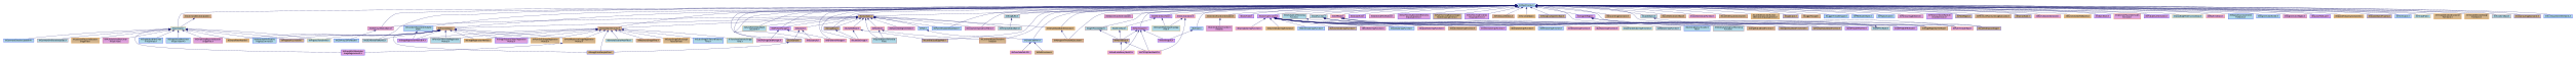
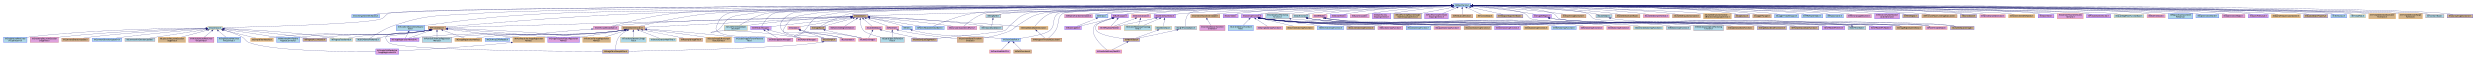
  digraph {
    fontname="IBM Plex Sans"
    node [color=blue fillcolor=plum fontname="IBM Plex Sans" fontsize=10 shape=record style=filled]
    edge [color=midnightblue dir=back fontname="IBM Plex Sans" fontsize=10 labelfontname=Helvetica labelfontsize=10 style=solid]
    n1 [fillcolor=lightblue fontcolor=black height=0.2 label="itkObjectFactory.h" width=0.4]
    n2 [fillcolor=lightblue height=0.2 label="itkArchetypeSeriesFileNames.h" width=0.4]
    n3 [color=darkorange fillcolor=lightblue height=0.2 label="itkAutoPointerDataObject\lDecorator.h" width=0.4]
    n4 [color=brown height=0.2 label="itkBSplineTransformInitializer.h" width=0.4]
    n5 [height=0.2 label="itkByteSwapper.h" width=0.4]
    n6 [color=brown height=0.2 label="itkCSVArray2DDataObject.h" width=0.4]
    n7 [height=0.2 label="itkCellInterfaceVisitor.h" width=0.4]
    n8 [color=brown fillcolor=tan height=0.2 label="itkCenteredTransformInitializer.h" width=0.4]
    n9 [fillcolor=lightblue height=0.2 label="itkChainCodePath.h" width=0.4]
    n10 [height=0.2 label="itkColorTable.h" width=0.4]
    n11 [height=0.2 label="itkColormapFunction.h" width=0.4]
    n12 [color=darkorange fillcolor=lightblue height=0.2 label="itkCommand.h" width=0.4]
    n13 [color=brown fillcolor=lightblue height=0.2 label="itkConvergenceMonitoring\lFunction.h" width=0.4]
    n14 [color=brown fillcolor=lightblue height=0.2 label="itkCostFunction.h" width=0.4]
    n15 [color=darkorange height=0.2 label="itkDOMNode.h" width=0.4]
    n16 [fillcolor=tan height=0.2 label="itkDataObject.h" width=0.4]
    n17 [color=brown fillcolor=tan height=0.2 label="itkDataObjectDecorator.h" width=0.4]
    n18 [height=0.2 label="itkGPUDataManager.h" width=0.4]
    n19 [color=brown height=0.2 label="itkGPUImageDataManager.h" width=0.4]
    n20 [color=darkorange height=0.2 label="itkGPUKernelManager.h" width=0.4]
    n21 [fillcolor=tan height=0.2 label="itkImageBase.h" width=0.4]
    n22 [color=darkorange height=0.2 label="itkLevelSetImage.h" width=0.4]
    n23 [fillcolor=tan height=0.2 label="itkLevelSetQuadEdgeMesh.h" width=0.4]
    n24 [fillcolor=lightblue height=0.2 label="itkMatrixResizeableDataObject.h" width=0.4]
    n25 [color=brown fillcolor=tan height=0.2 label="itkLandmarkBasedTransform\lInitializer.h" width=0.4]
    n26 [color=brown fillcolor=tan height=0.2 label="itkProcessObject.h" width=0.4]
    n27 [color=brown fillcolor=lightblue height=0.2 label="itkGDCMSeriesFileNames.h" width=0.4]
    n28 [fillcolor=tan height=0.2 label="itkListSample.h" width=0.4]
    n29 [color=darkorange height=0.2 label="itkSubsample.h" width=0.4]
    n30 [color=darkorange fillcolor=tan height=0.2 label="itkSimpleDataObjectDecorator.h" width=0.4]
    n31 [color=brown fillcolor=tan height=0.2 label="itkHistogramThresholdCalculator.h" width=0.4]
    n32 [color=brown height=0.2 label="itkUnaryCorrespondenceMatrix.h" width=0.4]
    n33 [height=0.2 label="itkDecisionRule.h" width=0.4]
-   n34 [color=brown height=0.2 label="itkWatershedMiniPipeline.h" width=0.4]
-   n35 [height=0.2 label="itkFastMarchingNumberOfElements\lStoppingCriterion.h" width=0.4]
+   n34 [color=brown height=0.2 label="itkDynamicLoader.h" width=0.4]
+   n35 [height=0.2 label="itkObjectFactory\lStoppingCriterion.h" width=0.4]
    n36 [fillcolor=tan height=0.2 label="itkFastMarchingReachedTarget\lNodesStoppingCriterion.h" width=0.4]
    n37 [height=0.2 label="itkFastMarchingThreshold\lStoppingCriterion.h" width=0.4]
    n38 [color=brown fillcolor=tan height=0.2 label="itkFileOutputWindow.h" width=0.4]
    n39 [color=darkorange fillcolor=tan height=0.2 label="itkFunctionBase.h" width=0.4]
    n40 [fillcolor=tan height=0.2 label="itkHistogramAlgorithmBase.h" width=0.4]
    n41 [height=0.2 label="itkImageIORegion.h" width=0.4]
    n42 [color=brown fillcolor=tan height=0.2 label="itkImageRegionSplitterBase.h" width=0.4]
    n43 [color=darkorange height=0.2 label="itkMultiThreaderBase.h" width=0.4]
    n44 [color=brown fillcolor=tan height=0.2 label="itkImportImageContainer.h" width=0.4]
    n45 [color=brown fillcolor=lightblue height=0.2 label="itkLabelObject.h" width=0.4]
    n46 [fillcolor=tan height=0.2 label="itkLevelSetSparseImage.h" width=0.4]
    n47 [color=brown fillcolor=tan height=0.2 label="itkLevelSetContainerBase.h" width=0.4]
    n48 [color=darkorange height=0.2 label="itkLevelSetDomainPartition.h" width=0.4]
    n49 [color=brown fillcolor=tan height=0.2 label="itkLevelSetEquationContainer.h" width=0.4]
    n50 [color=darkorange fillcolor=tan height=0.2 label="itkLevelSetEvolutionNumber\lOfIterationsStoppingCriterion.h" width=0.4]
    n51 [color=brown fillcolor=lightblue height=0.2 label="itkLightProcessObject.h" width=0.4]
    n52 [fillcolor=tan height=0.2 label="itkLogOutput.h" width=0.4]
    n53 [color=brown fillcolor=tan height=0.2 label="itkLoggerManager.h" width=0.4]
    n54 [fillcolor=lightblue height=0.2 label="itkLoggerThreadWrapper.h" width=0.4]
    n55 [fillcolor=lightblue height=0.2 label="itkMRCHeaderObject.h" width=0.4]
    n56 [fillcolor=lightblue height=0.2 label="itkMapContainer.h" width=0.4]
    n57 [color=brown height=0.2 label="itkMemoryUsageObserver.h" width=0.4]
    n58 [height=0.2 label="itkMersenneTwisterRandom\lVariateGenerator.h" width=0.4]
    n59 [fillcolor=tan height=0.2 label="itkMeshRegion.h" width=0.4]
    n60 [color=brown fillcolor=tan height=0.2 label="itkMinimumMaximumImageCalculator.h" width=0.4]
    n61 [fillcolor=tan height=0.2 label="itkNarrowBand.h" width=0.4]
    n62 [color=darkorange height=0.2 label="itkNormalVariateGenerator.h" width=0.4]
    n63 [color=darkorange fillcolor=tan height=0.2 label="itkNumericSeriesFileNames.h" width=0.4]
    n64 [height=0.2 label="itkObjectStore.h" width=0.4]
    n65 [color=darkorange height=0.2 label="itkOptimizerParameterScales\lEstimator.h" width=0.4]
    n66 [height=0.2 label="itkProbabilityDistribution.h" width=0.4]
    n67 [color=darkorange fillcolor=lightblue height=0.2 label="itkQuadEdgeMeshFunctionBase.h" width=0.4]
    n68 [color=darkorange height=0.2 label="itkRealTimeClock.h" width=0.4]
    n69 [fillcolor=lightblue height=0.2 label="itkRegularExpressionSeries\lFileNames.h" width=0.4]
    n70 [color=brown fillcolor=lightblue height=0.2 label="itkRingBuffer.h" width=0.4]
    n71 [fillcolor=lightblue height=0.2 label="itkSegmentationBorder.h" width=0.4]
    n72 [color=brown height=0.2 label="itkSegmentationRegion.h" width=0.4]
    n73 [height=0.2 label="itkSparseFieldLayer.h" width=0.4]
    n74 [color=darkorange fillcolor=tan height=0.2 label="itkSparseFrequencyContainer2.h" width=0.4]
    n75 [fillcolor=tan height=0.2 label="itkSpatialObjectProperty.h" width=0.4]
    n76 [fillcolor=lightblue height=0.2 label="itkTextOutput.h" width=0.4]
    n77 [color=darkorange fillcolor=lightblue height=0.2 label="itkThreadPool.h" width=0.4]
    n78 [color=darkorange fillcolor=tan height=0.2 label="itkThreadedIndexedContainer\lPartitioner.h" width=0.4]
    n79 [color=darkorange fillcolor=tan height=0.2 label="itkThreadedIteratorRange\lPartitioner.h" width=0.4]
    n80 [color=brown fillcolor=lightblue height=0.2 label="itkTransformBase.h" width=0.4]
    n81 [fillcolor=lightblue height=0.2 label="itkTransformParametersAdaptor\lBase.h" width=0.4]
    n82 [fillcolor=tan height=0.2 label="itkValarrayImageContainer.h" width=0.4]
    n83 [color=darkorange height=0.2 label="itkVectorContainer.h" width=0.4]
    n84 [fillcolor=lightblue height=0.2 label="itkVersion.h" width=0.4]
    n85 [color=darkorange height=0.2 label="itkFreeSurferBinaryMeshIO.h" width=0.4]
    n86 [fillcolor=tan height=0.2 label="itkMeshIOBase.h" width=0.4]
    n87 [color=darkorange height=0.2 label="itkVTKPolyDataMeshIO.h" width=0.4]
    n88 [height=0.2 label="itkRawImageIO.h" width=0.4]
    n89 [fillcolor=lightblue height=0.2 label="itkCSVArray2DFileReader.h" width=0.4]
    n90 [color=darkorange fillcolor=lightblue height=0.2 label="itkCellInterface.h" width=0.4]
    n91 [color=darkorange fillcolor=lightblue height=0.2 label="itkSimplexMeshAdaptTopology\lFilter.h" width=0.4]
    n92 [color=brown height=0.2 label="itkCenteredVersorTransform\lInitializer.h" width=0.4]
    n93 [color=darkorange height=0.2 label="itkChainCodePath2D.h" width=0.4]
    n94 [color=brown fillcolor=tan height=0.2 label="itkPathFunctions.h" width=0.4]
    n95 [fillcolor=tan height=0.2 label="itkAutumnColormapFunction.h" width=0.4]
    n96 [color=brown height=0.2 label="itkBlueColormapFunction.h" width=0.4]
    n97 [fillcolor=lightblue height=0.2 label="itkCoolColormapFunction.h" width=0.4]
    n98 [color=darkorange height=0.2 label="itkCopperColormapFunction.h" width=0.4]
    n99 [color=brown fillcolor=tan height=0.2 label="itkCustomColormapFunction.h" width=0.4]
    n100 [height=0.2 label="itkGreenColormapFunction.h" width=0.4]
    n101 [color=darkorange fillcolor=tan height=0.2 label="itkGreyColormapFunction.h" width=0.4]
    n102 [fillcolor=lightblue height=0.2 label="itkHSVColormapFunction.h" width=0.4]
    n103 [color=darkorange height=0.2 label="itkHotColormapFunction.h" width=0.4]
    n104 [color=darkorange height=0.2 label="itkJetColormapFunction.h" width=0.4]
    n105 [color=darkorange fillcolor=lightblue height=0.2 label="itkOverUnderColormapFunction.h" width=0.4]
    n106 [color=brown fillcolor=lightblue height=0.2 label="itkRedColormapFunction.h" width=0.4]
    n107 [fillcolor=lightblue height=0.2 label="itkCenteredVersorTransform\lFilter.h" width=0.4]
    n108 [color=darkorange height=0.2 label="itkSpringColormapFunction.h" width=0.4]
    n109 [color=darkorange fillcolor=tan height=0.2 label="itkSummerColormapFunction.h" width=0.4]
    n110 [fillcolor=lightblue height=0.2 label="itkWinterColormapFunction.h" width=0.4]
    n111 [color=brown fillcolor=tan height=0.2 label="itkCommandIterationUpdate.h" width=0.4]
    n112 [fillcolor=lightblue height=0.2 label="itkCommandIterationUpdatev4.h" width=0.4]
    n113 [color=brown fillcolor=lightblue height=0.2 label="itkCommandVnlIterationUpdate.h" width=0.4]
    n114 [color=darkorange fillcolor=tan height=0.2 label="itkLaplacianRecursiveGaussian\lImageFilter.h" width=0.4]
    n115 [color=brown height=0.2 label="itkMultipleValuedNonLinear\lVnlOptimizer.h" width=0.4]
    n116 [fillcolor=tan height=0.2 label="itkProgressAccumulator.h" width=0.4]
    n117 [color=darkorange fillcolor=lightblue height=0.2 label="itkProgressTransformer.h" width=0.4]
    n118 [color=darkorange fillcolor=tan height=0.2 label="itkSimpleFilterWatcher.h" width=0.4]
    n119 [height=0.2 label="itkSimpleMultiResolution\lImageRegistrationUI.h" width=0.4]
    n120 [fillcolor=lightblue height=0.2 label="itkSingleValuedNonLinear\lVnlOptimizer.h" width=0.4]
    n121 [fillcolor=lightblue height=0.2 label="itkSingleValuedNonLinear\lVnlOptimizerv4.h" width=0.4]
    n122 [color=brown height=0.2 label="itkSmoothingRecursiveGaussian\lImageFilter.h" width=0.4]
    n123 [fillcolor=lightblue height=0.2 label="itkWatershedMiniPipeline\lProgressCommand.h" width=0.4]
    n124 [color=brown fillcolor=lightblue height=0.2 label="itkWindowConvergenceMonitoring\lFunction.h" width=0.4]
    n125 [fillcolor=tan height=0.2 label="itkMultipleValuedCostFunction.h" width=0.4]
    n126 [color=brown fillcolor=tan height=0.2 label="itkSingleValuedCostFunction.h" width=0.4]
    n127 [fillcolor=tan height=0.2 label="itkSingleValuedCostFunctionv4.h" width=0.4]
    n128 [height=0.2 label="itkDOMNodeXMLReader.h" width=0.4]
    n129 [height=0.2 label="itkDOMNodeXMLWriter.h" width=0.4]
    n130 [color=brown fillcolor=lightblue height=0.2 label="itkDOMTextNode.h" width=0.4]
    n131 [color=darkorange height=0.2 label="itkLevelSetBase.h" width=0.4]
    n132 [fillcolor=lightblue height=0.2 label="itkPath.h" width=0.4]
    n133 [color=darkorange height=0.2 label="itkPointSet.h" width=0.4]
    n134 [color=brown fillcolor=lightblue height=0.2 label="itkSpatialObjectToPointSet\lFilter.h" width=0.4]
    n135 [color=darkorange height=0.2 label="itkSample.h" width=0.4]
    n136 [color=brown fillcolor=lightblue height=0.2 label="itkTemporalDataObject.h" width=0.4]
    n137 [color=brown height=0.2 label="itkWatershedSegmentTable.h" width=0.4]
    n138 [color=darkorange fillcolor=tan height=0.2 label="itkImageRegistrationMethod.h" width=0.4]
    n139 [height=0.2 label="itkImageRegistrationMethodv4.h" width=0.4]
    n140 [fillcolor=tan height=0.2 label="itkImageToListSampleFilter.h" width=0.4]
    n141 [height=0.2 label="itkImageToSpatialObjectRegistration\lMethod.h" width=0.4]
    n142 [color=darkorange fillcolor=lightblue height=0.2 label="itkInteriorExteriorMeshFilter.h" width=0.4]
    n143 [color=darkorange fillcolor=tan height=0.2 label="itkMultiResolutionImageRegistration\lMethod.h" width=0.4]
    n144 [color=darkorange fillcolor=tan height=0.2 label="itkPointSetToImageRegistration\lMethod.h" width=0.4]
    n145 [color=brown fillcolor=lightblue height=0.2 label="itkPointSetToPointSetRegistration\lMethod.h" width=0.4]
    n146 [color=brown fillcolor=tan height=0.2 label="itkResampleImageFilter.h" width=0.4]
    n147 [color=darkorange fillcolor=tan height=0.2 label="itkScalarImageToRunLength\lFeaturesFilter.h" width=0.4]
    n148 [fillcolor=lightblue height=0.2 label="itkScalarImageToTextureFeatures\lFilter.h" width=0.4]
    n149 [color=darkorange fillcolor=lightblue height=0.2 label="itkTransformGeometryImage\lFilter.h" width=0.4]
    n1 -> n2
    n1 -> n3
    n1 -> n4
    n1 -> n5
    n1 -> n6
    n1 -> n7
    n1 -> n8
    n1 -> n9
    n1 -> n10
    n1 -> n11
    n1 -> n12
    n1 -> n13
    n1 -> n14
    n1 -> n15
    n1 -> n16
    n1 -> n17
    n1 -> n18
    n1 -> n19
    n1 -> n20
    n1 -> n21
    n1 -> n22
    n1 -> n23
    n1 -> n24
    n1 -> n25
    n1 -> n26
    n1 -> n27
    n1 -> n28
    n1 -> n29
    n1 -> n30
    n1 -> n31
    n1 -> n32
    n1 -> n33
    n1 -> n34
    n1 -> n35
    n1 -> n36
    n1 -> n37
    n1 -> n38
    n1 -> n39
    n1 -> n40
    n1 -> n41
    n1 -> n42
    n1 -> n43
    n1 -> n44
    n1 -> n45
    n1 -> n46
    n1 -> n47
    n1 -> n48
    n1 -> n49
    n1 -> n50
    n1 -> n51
    n1 -> n52
    n1 -> n53
    n1 -> n54
    n1 -> n55
    n1 -> n56
    n1 -> n57
    n1 -> n58
    n1 -> n59
    n1 -> n60
    n1 -> n61
    n1 -> n62
    n1 -> n63
    n1 -> n64
    n1 -> n65
    n1 -> n66
    n1 -> n67
    n1 -> n68
    n1 -> n69
    n1 -> n70
    n1 -> n71
    n1 -> n72
    n1 -> n73
    n1 -> n74
    n1 -> n75
    n1 -> n76
    n1 -> n77
    n1 -> n78
    n1 -> n79
    n1 -> n80
    n1 -> n81
    n1 -> n82
    n1 -> n83
    n1 -> n84
    n5 -> n85
    n5 -> n86
    n5 -> n87
    n5 -> n88
    n6 -> n89
    n7 -> n90
    n7 -> n91
    n8 -> n92
    n9 -> n93
    n9 -> n94
    n11 -> n95
    n11 -> n96
    n11 -> n97
    n11 -> n98
    n11 -> n99
    n11 -> n100
    n11 -> n101
    n11 -> n102
    n11 -> n103
    n11 -> n104
    n11 -> n105
    n11 -> n106
    n11 -> n107
    n11 -> n108
    n11 -> n109
    n11 -> n110
-   n111 -> n12
+   n12 -> n111
    n12 -> n112
    n12 -> n113
    n12 -> n114
    n12 -> n115
    n12 -> n116
    n12 -> n117
    n12 -> n118
    n12 -> n119
    n12 -> n120
    n12 -> n121
    n12 -> n122
    n12 -> n123
    n13 -> n124
    n14 -> n125
    n14 -> n126
    n14 -> n127
    n15 -> n128
    n15 -> n129
    n15 -> n130
    n16 -> n3
    n16 -> n6
    n16 -> n17
    n16 -> n18
    n16 -> n21
    n16 -> n24
    n16 -> n26
    n16 -> n30
    n16 -> n32
    n16 -> n131
    n16 -> n132
    n16 -> n133
    n16 -> n134
    n16 -> n135
    n16 -> n136
    n16 -> n137
    n17 -> n138
    n17 -> n139
    n17 -> n140
    n17 -> n141
    n17 -> n142
    n17 -> n143
    n17 -> n144
    n17 -> n145
    n17 -> n146
    n17 -> n147
    n17 -> n148
    n17 -> n149
    n18 -> n19
    n18 -> n20
    n21 -> n22
    n26 -> n27
    n26 -> n116
    n26 -> n117
    n26 -> n118
    n26 -> n123
    n26 -> n138
    n26 -> n139
    n26 -> n140
    n26 -> n141
    n26 -> n143
    n26 -> n144
    n26 -> n145
    n28 -> n140
    n30 -> n31
    n41 -> n42
    n41 -> n43
    n45 -> n46
    n51 -> n86
    n70 -> n136
    n81 -> n139
    n83 -> n87
    n83 -> n91
    n84 -> n88
    n86 -> n85
-   n86 -> n87
+   n7 -> n87
    n90 -> n86
    n130 -> n15
    n131 -> n22
    n131 -> n23
    n132 -> n9
    n133 -> n25
    n133 -> n134
    n135 -> n28
    n135 -> n29
    n143 -> n119
  }
